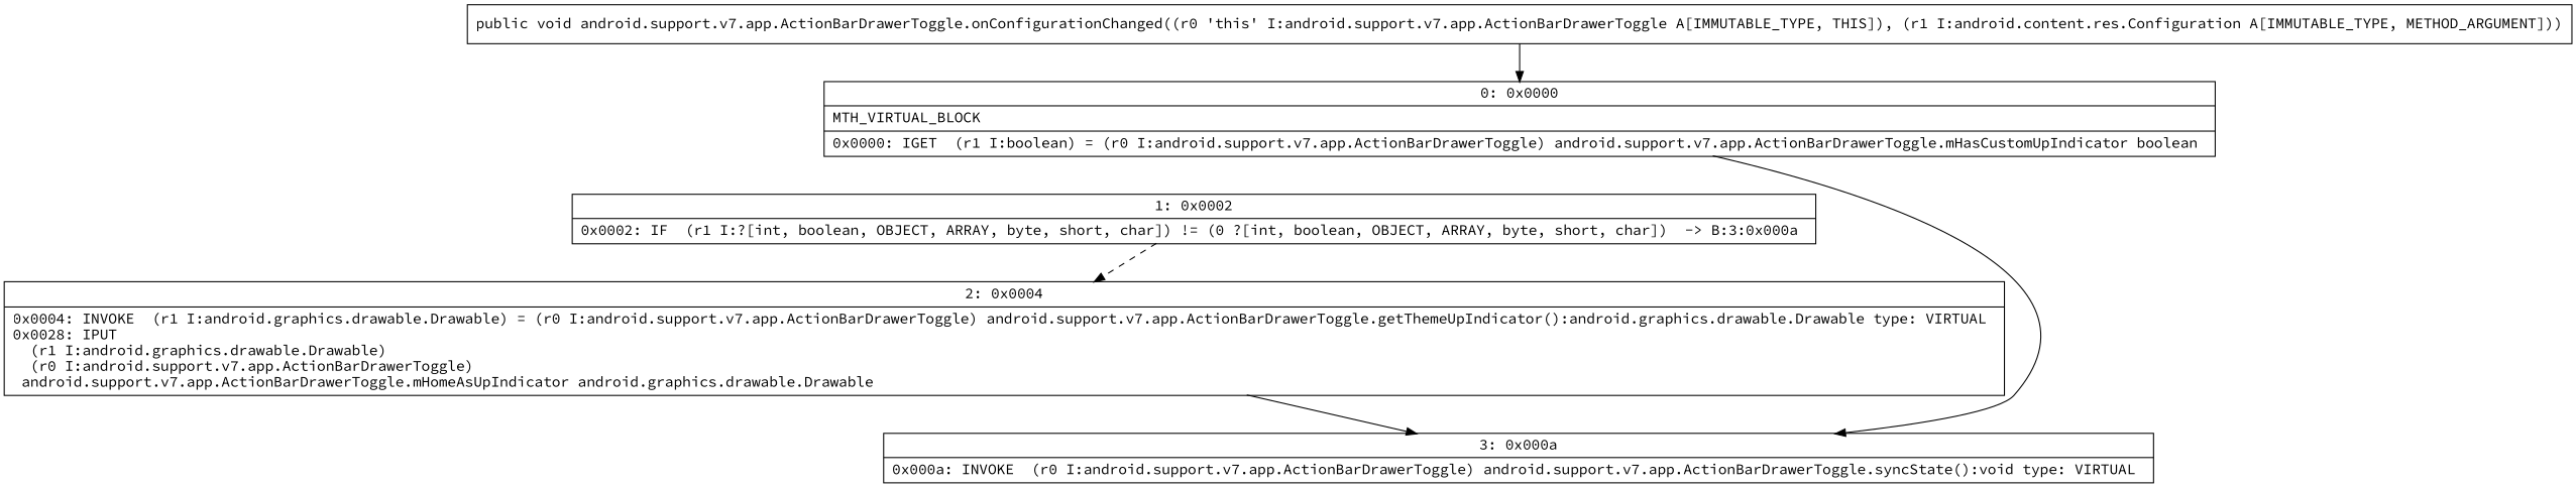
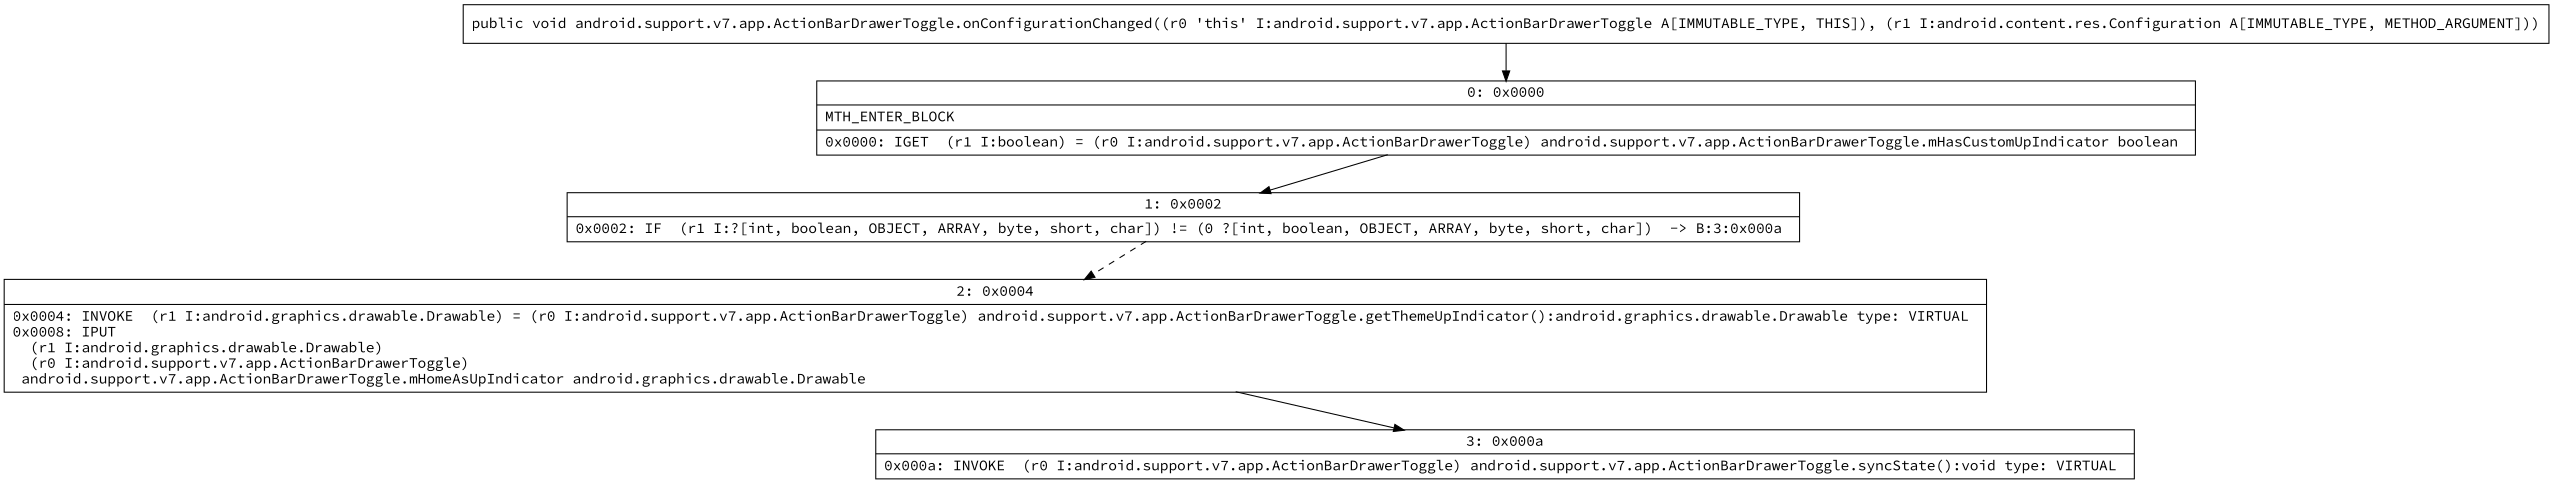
  digraph {
    fontname="Source Code Pro"
    node [fontname="Source Code Pro" shape=record]
    edge [fontname="Source Code Pro"]
-   n1 [label="{0\:\ 0x0000|MTH_VIRTUAL_BLOCK\l|0x0000: IGET  (r1 I:boolean) = (r0 I:android.support.v7.app.ActionBarDrawerToggle) android.support.v7.app.ActionBarDrawerToggle.mHasCustomUpIndicator boolean \l}"]
+   n1 [label="{0\:\ 0x0000|MTH_ENTER_BLOCK\l|0x0000: IGET  (r1 I:boolean) = (r0 I:android.support.v7.app.ActionBarDrawerToggle) android.support.v7.app.ActionBarDrawerToggle.mHasCustomUpIndicator boolean \l}"]
    n2 [label="{1\:\ 0x0002|0x0002: IF  (r1 I:?[int, boolean, OBJECT, ARRAY, byte, short, char]) != (0 ?[int, boolean, OBJECT, ARRAY, byte, short, char])  \-\> B:3:0x000a \l}"]
-   n3 [label="{2\:\ 0x0004|0x0004: INVOKE  (r1 I:android.graphics.drawable.Drawable) = (r0 I:android.support.v7.app.ActionBarDrawerToggle) android.support.v7.app.ActionBarDrawerToggle.getThemeUpIndicator():android.graphics.drawable.Drawable type: VIRTUAL \l0x0028: IPUT  \l  (r1 I:android.graphics.drawable.Drawable)\l  (r0 I:android.support.v7.app.ActionBarDrawerToggle)\l android.support.v7.app.ActionBarDrawerToggle.mHomeAsUpIndicator android.graphics.drawable.Drawable \l}"]
+   n3 [label="{2\:\ 0x0004|0x0004: INVOKE  (r1 I:android.graphics.drawable.Drawable) = (r0 I:android.support.v7.app.ActionBarDrawerToggle) android.support.v7.app.ActionBarDrawerToggle.getThemeUpIndicator():android.graphics.drawable.Drawable type: VIRTUAL \l0x0008: IPUT  \l  (r1 I:android.graphics.drawable.Drawable)\l  (r0 I:android.support.v7.app.ActionBarDrawerToggle)\l android.support.v7.app.ActionBarDrawerToggle.mHomeAsUpIndicator android.graphics.drawable.Drawable \l}"]
    n4 [label="{3\:\ 0x000a|0x000a: INVOKE  (r0 I:android.support.v7.app.ActionBarDrawerToggle) android.support.v7.app.ActionBarDrawerToggle.syncState():void type: VIRTUAL \l}"]
    n5 [label="{public void android.support.v7.app.ActionBarDrawerToggle.onConfigurationChanged((r0 'this' I:android.support.v7.app.ActionBarDrawerToggle A[IMMUTABLE_TYPE, THIS]), (r1 I:android.content.res.Configuration A[IMMUTABLE_TYPE, METHOD_ARGUMENT])) }"]
-   n1 -> n4
+   n1 -> n2
    n2 -> n3 [style=dashed]
    n3 -> n4
    n5 -> n1
  }
